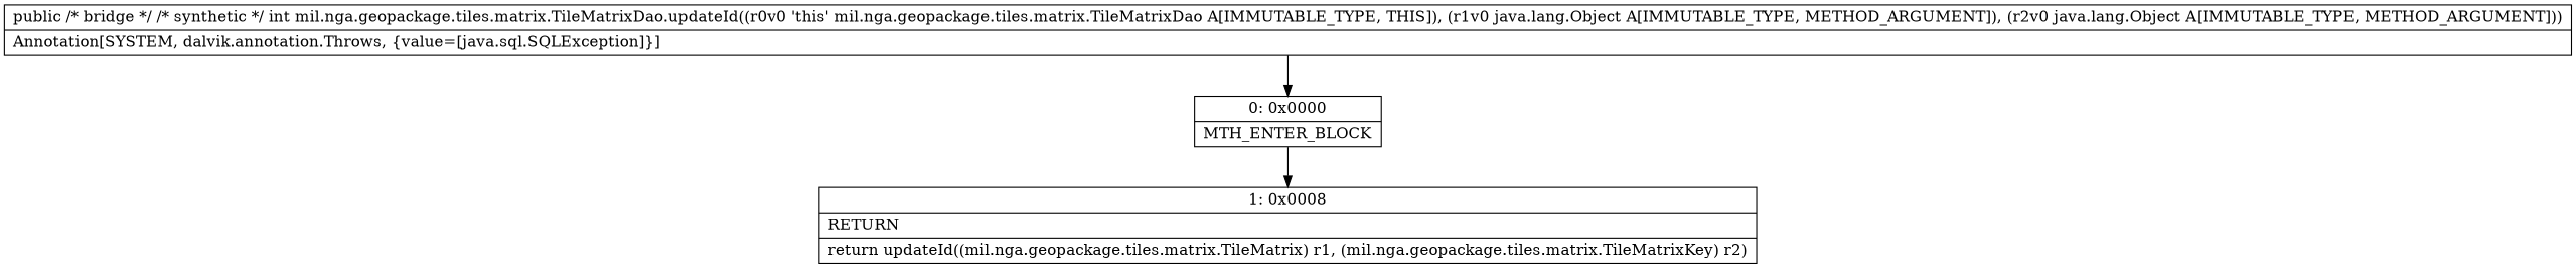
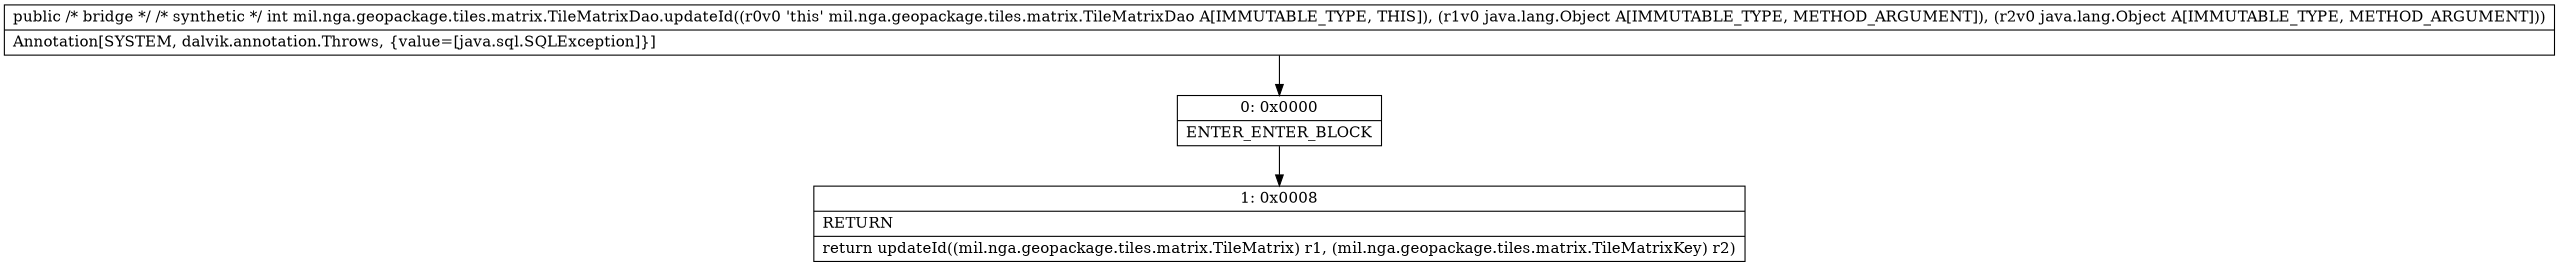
  digraph {
    node [shape=record]
-   n1 [label="{0\:\ 0x0000|MTH_ENTER_BLOCK\l}"]
+   n1 [label="{0\:\ 0x0000|ENTER_ENTER_BLOCK\l}"]
    n2 [label="{1\:\ 0x0008|RETURN\l|return updateId((mil.nga.geopackage.tiles.matrix.TileMatrix) r1, (mil.nga.geopackage.tiles.matrix.TileMatrixKey) r2)\l}"]
    n3 [label="{public \/* bridge *\/ \/* synthetic *\/ int mil.nga.geopackage.tiles.matrix.TileMatrixDao.updateId((r0v0 'this' mil.nga.geopackage.tiles.matrix.TileMatrixDao A[IMMUTABLE_TYPE, THIS]), (r1v0 java.lang.Object A[IMMUTABLE_TYPE, METHOD_ARGUMENT]), (r2v0 java.lang.Object A[IMMUTABLE_TYPE, METHOD_ARGUMENT]))  | Annotation[SYSTEM, dalvik.annotation.Throws, \{value=[java.sql.SQLException]\}]\l}"]
    n1 -> n2
    n3 -> n1
  }
